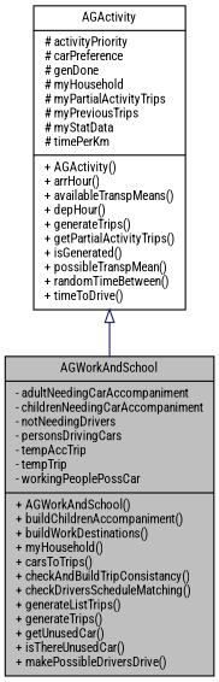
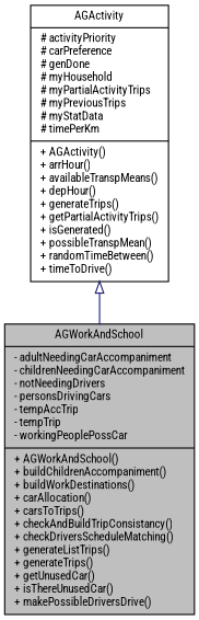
  digraph {
    fontname="Roboto Condensed"
    node [color=black fontname="Roboto Condensed" fontsize=10 shape=record style=filled]
-   n1 [fillcolor=grey75 fontcolor=black height=0.2 label="{AGWorkAndSchool\n|- adultNeedingCarAccompaniment\l- childrenNeedingCarAccompaniment\l- notNeedingDrivers\l- personsDrivingCars\l- tempAccTrip\l- tempTrip\l- workingPeoplePossCar\l|+ AGWorkAndSchool()\l+ buildChildrenAccompaniment()\l+ buildWorkDestinations()\l+ myHousehold()\l+ carsToTrips()\l+ checkAndBuildTripConsistancy()\l+ checkDriversScheduleMatching()\l+ generateListTrips()\l+ generateTrips()\l+ getUnusedCar()\l+ isThereUnusedCar()\l+ makePossibleDriversDrive()\l}" width=0.4]
+   n1 [fillcolor=grey75 fontcolor=black height=0.2 label="{AGWorkAndSchool\n|- adultNeedingCarAccompaniment\l- childrenNeedingCarAccompaniment\l- notNeedingDrivers\l- personsDrivingCars\l- tempAccTrip\l- tempTrip\l- workingPeoplePossCar\l|+ AGWorkAndSchool()\l+ buildChildrenAccompaniment()\l+ buildWorkDestinations()\l+ carAllocation()\l+ carsToTrips()\l+ checkAndBuildTripConsistancy()\l+ checkDriversScheduleMatching()\l+ generateListTrips()\l+ generateTrips()\l+ getUnusedCar()\l+ isThereUnusedCar()\l+ makePossibleDriversDrive()\l}" width=0.4]
    n2 [fillcolor=white height=0.2 label="{AGActivity\n|# activityPriority\l# carPreference\l# genDone\l# myHousehold\l# myPartialActivityTrips\l# myPreviousTrips\l# myStatData\l# timePerKm\l|+ AGActivity()\l+ arrHour()\l+ availableTranspMeans()\l+ depHour()\l+ generateTrips()\l+ getPartialActivityTrips()\l+ isGenerated()\l+ possibleTranspMean()\l+ randomTimeBetween()\l+ timeToDrive()\l}" width=0.4]
    n2 -> n1 [arrowtail=onormal color=midnightblue dir=back fontname="Roboto Condensed" fontsize=10 labelfontname=Helvetica labelfontsize=10 style=solid]
  }
